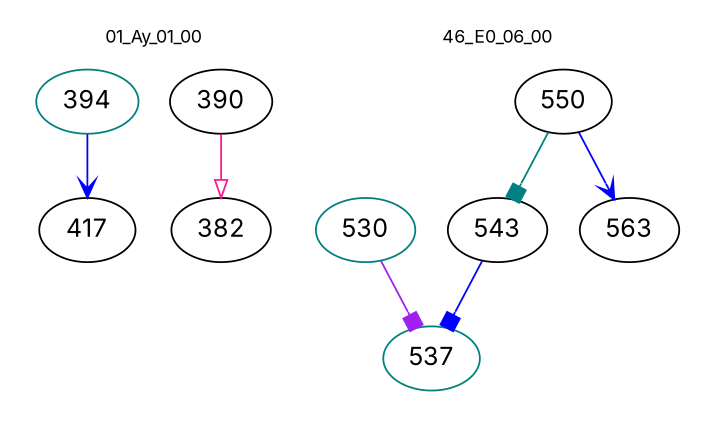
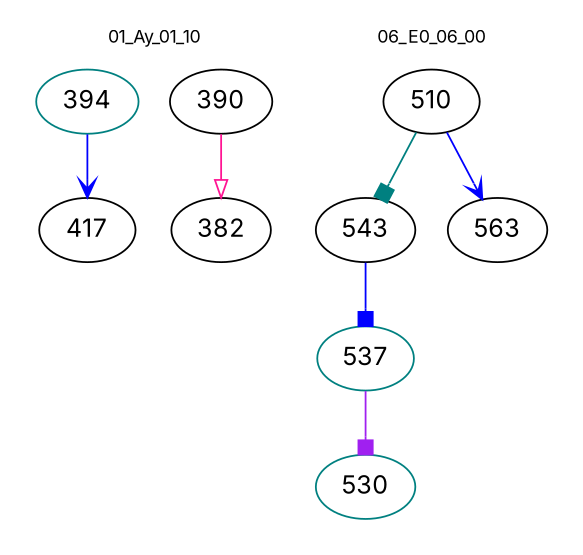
  digraph {
    fontname=Inter
    node [color=black fontname=Inter]
    edge [arrowhead=box color=blue fontname=Inter]
    n1 [label=390]
    n2 [label=382]
    n3 [color=teal label=394]
    n4 [label=417]
-   n5 [label=550]
+   n5 [label=510]
    n6 [label=543]
    n7 [label=563]
    n8 [color=teal label=537]
    n9 [color=teal label=530]
    subgraph cluster_1 {
      color=white
      fontsize=10
-     label="01_Ay_01_00"
+     label="01_Ay_01_10"
      n1
      n2
      n3
      n4
    }
    subgraph cluster_2 {
      color=white
      fontsize=10
-     label="46_E0_06_00"
+     label="06_E0_06_00"
      n5
      n6
      n7
      n8
      n9
    }
    n1 -> n2 [arrowhead=onormal color=deeppink]
    n3 -> n4 [arrowhead=vee]
    n5 -> n6 [color=teal]
    n5 -> n7 [arrowhead=vee]
    n6 -> n8
-   n9 -> n8 [color=purple]
+   n8 -> n9 [color=purple]
  }
